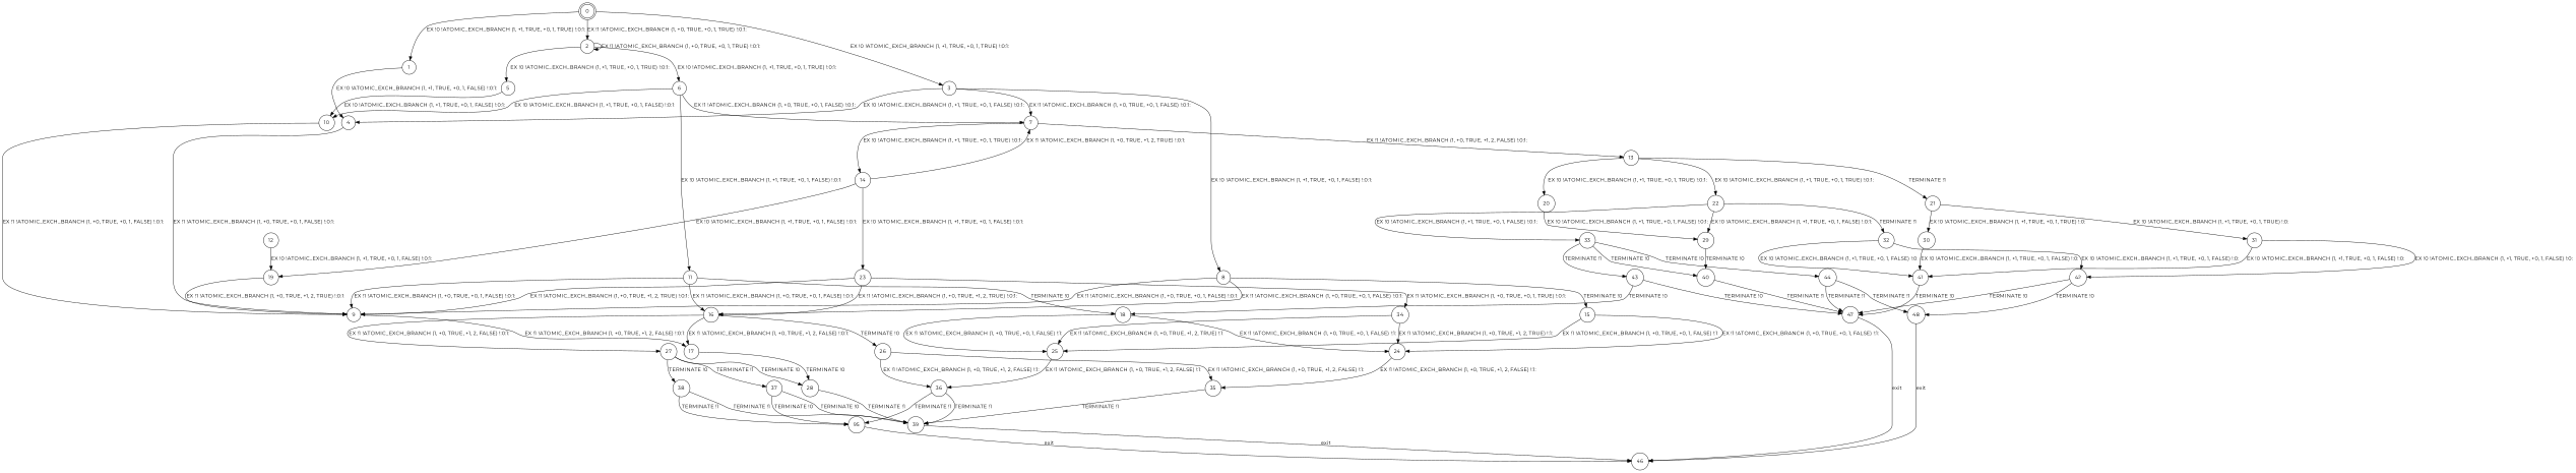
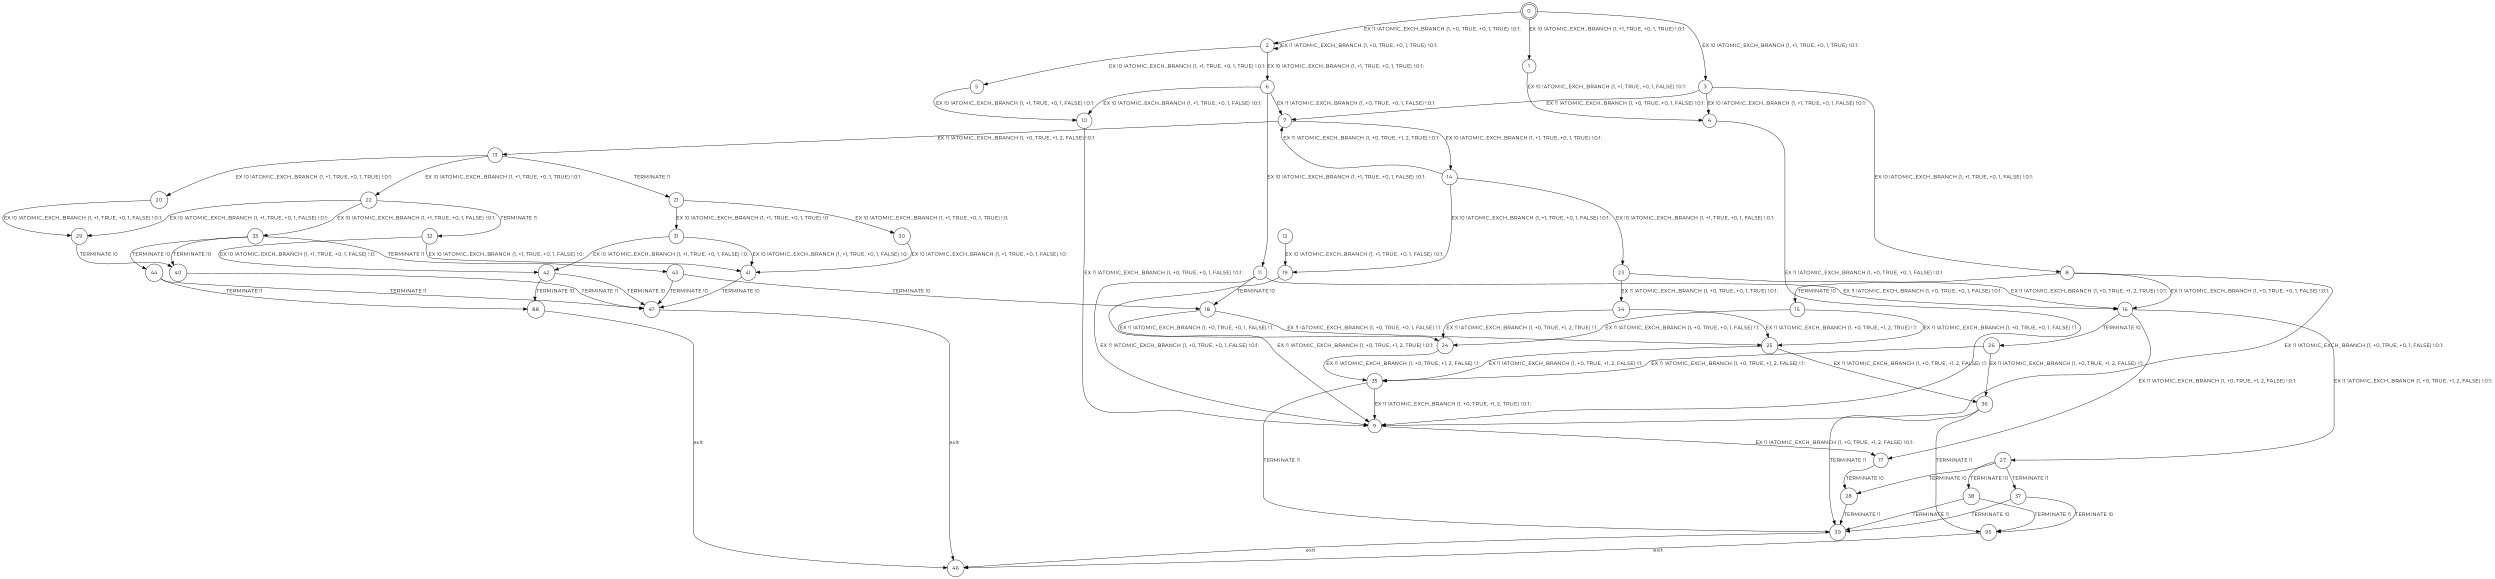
  digraph {
    fontname=Montserrat
    node [fontname=Montserrat shape=circle]
    edge [fontname=Montserrat]
    0 [peripheries=2]
    1
    2
    3
    4
    5
    6
    7
    8
    9
    10
    11
    13
    14
    15
    16
    17
    18
    12
    19
    20
    21
    22
    23
    24
    25
    26
    27
    28
    29
    30
    31
    32
    33
    34
    35
    36
    37
    38
    39
    40
    41
    42
    43
    44
    n46 [label=95]
    46
    47
-   48
+   48 [label=88]
    0 -> 1 [label="EX !0 !ATOMIC_EXCH_BRANCH (1, +1, TRUE, +0, 1, TRUE) !:0:1:"]
    0 -> 2 [label="EX !1 !ATOMIC_EXCH_BRANCH (1, +0, TRUE, +0, 1, TRUE) !:0:1:"]
    0 -> 3 [label="EX !0 !ATOMIC_EXCH_BRANCH (1, +1, TRUE, +0, 1, TRUE) !:0:1:"]
    1 -> 4 [label="EX !0 !ATOMIC_EXCH_BRANCH (1, +1, TRUE, +0, 1, FALSE) !:0:1:"]
    2 -> 2 [label="EX !1 !ATOMIC_EXCH_BRANCH (1, +0, TRUE, +0, 1, TRUE) !:0:1:"]
    2 -> 5 [label="EX !0 !ATOMIC_EXCH_BRANCH (1, +1, TRUE, +0, 1, TRUE) !:0:1:"]
    2 -> 6 [label="EX !0 !ATOMIC_EXCH_BRANCH (1, +1, TRUE, +0, 1, TRUE) !:0:1:"]
    3 -> 4 [label="EX !0 !ATOMIC_EXCH_BRANCH (1, +1, TRUE, +0, 1, FALSE) !:0:1:"]
    3 -> 7 [label="EX !1 !ATOMIC_EXCH_BRANCH (1, +0, TRUE, +0, 1, FALSE) !:0:1:"]
    3 -> 8 [label="EX !0 !ATOMIC_EXCH_BRANCH (1, +1, TRUE, +0, 1, FALSE) !:0:1:"]
    4 -> 9 [label="EX !1 !ATOMIC_EXCH_BRANCH (1, +0, TRUE, +0, 1, FALSE) !:0:1:"]
    5 -> 10 [label="EX !0 !ATOMIC_EXCH_BRANCH (1, +1, TRUE, +0, 1, FALSE) !:0:1:"]
    6 -> 7 [label="EX !1 !ATOMIC_EXCH_BRANCH (1, +0, TRUE, +0, 1, FALSE) !:0:1:"]
    6 -> 10 [label="EX !0 !ATOMIC_EXCH_BRANCH (1, +1, TRUE, +0, 1, FALSE) !:0:1:"]
    6 -> 11 [label="EX !0 !ATOMIC_EXCH_BRANCH (1, +1, TRUE, +0, 1, FALSE) !:0:1:"]
    7 -> 13 [label="EX !1 !ATOMIC_EXCH_BRANCH (1, +0, TRUE, +1, 2, FALSE) !:0:1:"]
    7 -> 14 [label="EX !0 !ATOMIC_EXCH_BRANCH (1, +1, TRUE, +0, 1, TRUE) !:0:1:"]
    8 -> 9 [label="EX !1 !ATOMIC_EXCH_BRANCH (1, +0, TRUE, +0, 1, FALSE) !:0:1:"]
    8 -> 15 [label="TERMINATE !0"]
    8 -> 16 [label="EX !1 !ATOMIC_EXCH_BRANCH (1, +0, TRUE, +0, 1, FALSE) !:0:1:"]
    9 -> 17 [label="EX !1 !ATOMIC_EXCH_BRANCH (1, +0, TRUE, +1, 2, FALSE) !:0:1:"]
    10 -> 9 [label="EX !1 !ATOMIC_EXCH_BRANCH (1, +0, TRUE, +0, 1, FALSE) !:0:1:"]
    11 -> 9 [label="EX !1 !ATOMIC_EXCH_BRANCH (1, +0, TRUE, +0, 1, FALSE) !:0:1:"]
    11 -> 16 [label="EX !1 !ATOMIC_EXCH_BRANCH (1, +0, TRUE, +0, 1, FALSE) !:0:1:"]
    11 -> 18 [label="TERMINATE !0"]
    13 -> 20 [label="EX !0 !ATOMIC_EXCH_BRANCH (1, +1, TRUE, +0, 1, TRUE) !:0:1:"]
    13 -> 21 [label="TERMINATE !1"]
    13 -> 22 [label="EX !0 !ATOMIC_EXCH_BRANCH (1, +1, TRUE, +0, 1, TRUE) !:0:1:"]
    14 -> 7 [label="EX !1 !ATOMIC_EXCH_BRANCH (1, +0, TRUE, +1, 2, TRUE) !:0:1:"]
    14 -> 19 [label="EX !0 !ATOMIC_EXCH_BRANCH (1, +1, TRUE, +0, 1, FALSE) !:0:1:"]
    14 -> 23 [label="EX !0 !ATOMIC_EXCH_BRANCH (1, +1, TRUE, +0, 1, FALSE) !:0:1:"]
    15 -> 24 [label="EX !1 !ATOMIC_EXCH_BRANCH (1, +0, TRUE, +0, 1, FALSE) !:1:"]
    15 -> 25 [label="EX !1 !ATOMIC_EXCH_BRANCH (1, +0, TRUE, +0, 1, FALSE) !:1:"]
    16 -> 17 [label="EX !1 !ATOMIC_EXCH_BRANCH (1, +0, TRUE, +1, 2, FALSE) !:0:1:"]
    16 -> 26 [label="TERMINATE !0"]
    16 -> 27 [label="EX !1 !ATOMIC_EXCH_BRANCH (1, +0, TRUE, +1, 2, FALSE) !:0:1:"]
    17 -> 28 [label="TERMINATE !0"]
    18 -> 24 [label="EX !1 !ATOMIC_EXCH_BRANCH (1, +0, TRUE, +0, 1, FALSE) !:1:"]
    18 -> 25 [label="EX !1 !ATOMIC_EXCH_BRANCH (1, +0, TRUE, +0, 1, FALSE) !:1:"]
    12 -> 19 [label="EX !0 !ATOMIC_EXCH_BRANCH (1, +1, TRUE, +0, 1, FALSE) !:0:1:"]
    19 -> 9 [label="EX !1 !ATOMIC_EXCH_BRANCH (1, +0, TRUE, +1, 2, TRUE) !:0:1:"]
    20 -> 29 [label="EX !0 !ATOMIC_EXCH_BRANCH (1, +1, TRUE, +0, 1, FALSE) !:0:1:"]
    21 -> 30 [label="EX !0 !ATOMIC_EXCH_BRANCH (1, +1, TRUE, +0, 1, TRUE) !:0:"]
    21 -> 31 [label="EX !0 !ATOMIC_EXCH_BRANCH (1, +1, TRUE, +0, 1, TRUE) !:0:"]
    22 -> 29 [label="EX !0 !ATOMIC_EXCH_BRANCH (1, +1, TRUE, +0, 1, FALSE) !:0:1:"]
    22 -> 32 [label="TERMINATE !1"]
    22 -> 33 [label="EX !0 !ATOMIC_EXCH_BRANCH (1, +1, TRUE, +0, 1, FALSE) !:0:1:"]
-   23 -> 9 [label="EX !1 !ATOMIC_EXCH_BRANCH (1, +0, TRUE, +1, 2, TRUE) !:0:1:"]
+   35 -> 9 [label="EX !1 !ATOMIC_EXCH_BRANCH (1, +0, TRUE, +1, 2, TRUE) !:0:1:"]
    23 -> 16 [label="EX !1 !ATOMIC_EXCH_BRANCH (1, +0, TRUE, +1, 2, TRUE) !:0:1:"]
    23 -> 34 [label="EX !1 !ATOMIC_EXCH_BRANCH (1, +0, TRUE, +0, 1, TRUE) !:0:1:"]
    24 -> 35 [label="EX !1 !ATOMIC_EXCH_BRANCH (1, +0, TRUE, +1, 2, FALSE) !:1:"]
+   25 -> 35 [label="EX !1 !ATOMIC_EXCH_BRANCH (1, +0, TRUE, +1, 2, FALSE) !:1:"]
    25 -> 36 [label="EX !1 !ATOMIC_EXCH_BRANCH (1, +0, TRUE, +1, 2, FALSE) !:1:"]
    26 -> 35 [label="EX !1 !ATOMIC_EXCH_BRANCH (1, +0, TRUE, +1, 2, FALSE) !:1:"]
    26 -> 36 [label="EX !1 !ATOMIC_EXCH_BRANCH (1, +0, TRUE, +1, 2, FALSE) !:1:"]
    27 -> 28 [label="TERMINATE !0"]
    27 -> 37 [label="TERMINATE !1"]
    27 -> 38 [label="TERMINATE !0"]
    28 -> 39 [label="TERMINATE !1"]
    29 -> 40 [label="TERMINATE !0"]
    30 -> 41 [label="EX !0 !ATOMIC_EXCH_BRANCH (1, +1, TRUE, +0, 1, FALSE) !:0:"]
    31 -> 41 [label="EX !0 !ATOMIC_EXCH_BRANCH (1, +1, TRUE, +0, 1, FALSE) !:0:"]
    31 -> 42 [label="EX !0 !ATOMIC_EXCH_BRANCH (1, +1, TRUE, +0, 1, FALSE) !:0:"]
    32 -> 41 [label="EX !0 !ATOMIC_EXCH_BRANCH (1, +1, TRUE, +0, 1, FALSE) !:0:"]
    32 -> 42 [label="EX !0 !ATOMIC_EXCH_BRANCH (1, +1, TRUE, +0, 1, FALSE) !:0:"]
    33 -> 40 [label="TERMINATE !0"]
    33 -> 43 [label="TERMINATE !1"]
    33 -> 44 [label="TERMINATE !0"]
    34 -> 24 [label="EX !1 !ATOMIC_EXCH_BRANCH (1, +0, TRUE, +1, 2, TRUE) !:1:"]
    34 -> 25 [label="EX !1 !ATOMIC_EXCH_BRANCH (1, +0, TRUE, +1, 2, TRUE) !:1:"]
    35 -> 39 [label="TERMINATE !1"]
    36 -> 39 [label="TERMINATE !1"]
    36 -> n46 [label="TERMINATE !1"]
    37 -> 39 [label="TERMINATE !0"]
    37 -> n46 [label="TERMINATE !0"]
    38 -> 39 [label="TERMINATE !1"]
    38 -> n46 [label="TERMINATE !1"]
    39 -> 46 [label=exit]
    40 -> 47 [label="TERMINATE !1"]
    41 -> 47 [label="TERMINATE !0"]
    42 -> 47 [label="TERMINATE !0"]
    42 -> 48 [label="TERMINATE !0"]
    43 -> 18 [label="TERMINATE !0"]
    43 -> 47 [label="TERMINATE !0"]
    44 -> 47 [label="TERMINATE !1"]
    44 -> 48 [label="TERMINATE !1"]
    n46 -> 46 [label=exit]
    47 -> 46 [label=exit]
    48 -> 46 [label=exit]
  }
